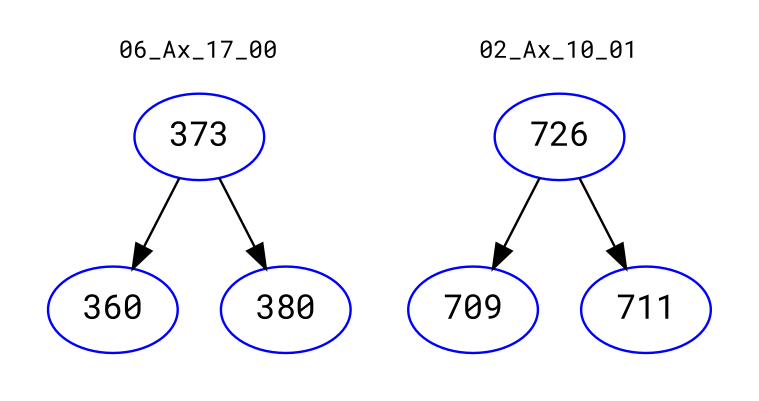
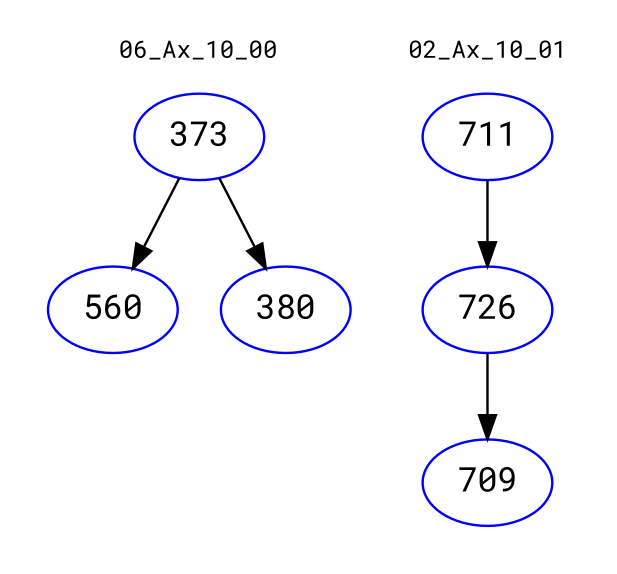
  digraph {
    fontname="Roboto Mono"
    node [color=blue fontname="Roboto Mono"]
    edge [color=black fontname="Roboto Mono"]
    n1 [label=373]
-   n2 [label=360]
+   n2 [label=560]
    n3 [label=380]
    n4 [label=726]
    n5 [label=709]
    n6 [label=711]
    subgraph cluster_1 {
      color=white
      fontsize=10
-     label="06_Ax_17_00"
+     label="06_Ax_10_00"
      n1
      n2
      n3
    }
    subgraph cluster_2 {
      color=white
      fontsize=10
      label="02_Ax_10_01"
      n4
      n5
      n6
    }
    n1 -> n2
    n1 -> n3
    n4 -> n5
-   n4 -> n6
+   n6 -> n4
  }
